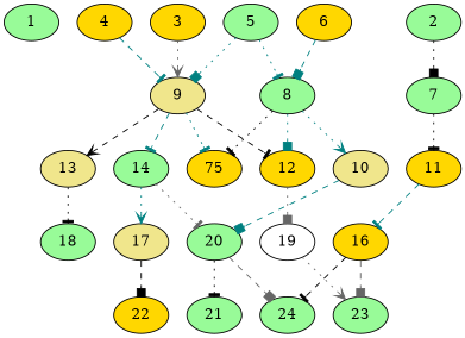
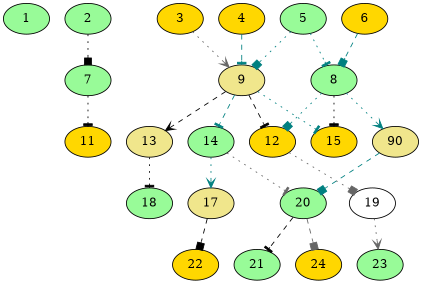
  digraph {
    node [alpha=0.00 fillcolor=palegreen style=filled]
    edge [arrowhead=tee color=teal style=dotted]
    1 [expect_size=491031929168775]
    2 [alpha=0.01 expect_size=2159677856474640416768]
    7 [alpha=0.02 expect_size=411972102968978]
    11 [alpha=0.04 expect_size=625053359455338496000 fillcolor=gold]
-   16 [expect_size=25870651381517472 fillcolor=gold]
    3 [alpha=0.10 expect_size=265503258909075308544 fillcolor=gold]
    9 [alpha=0.03 expect_size=3282075517775909 fillcolor=khaki]
    12 [alpha=0.08 expect_size=323347000030396416000 fillcolor=gold]
-   15 [alpha=0.18 expect_size=45642310489035104 fillcolor=gold label=75]
+   15 [alpha=0.18 expect_size=45642310489035104 fillcolor=gold]
    13 [alpha=0.03 expect_size=61514030646313353216 fillcolor=khaki]
    14 [alpha=0.16 expect_size=1259646640070290571264]
    19 [expect_size=578659045563248410624 fillcolor=white]
    18 [alpha=0.14 expect_size=1314683167167734]
    20 [alpha=0.06 expect_size=22801991665742512128]
    17 [alpha=0.11 expect_size=854673418227376640 fillcolor=khaki]
    4 [alpha=0.04 expect_size=494440301438251904 fillcolor=gold]
    5 [alpha=0.16 expect_size=1064071927670740736]
    8 [alpha=0.03 expect_size=148619326936743936]
-   10 [alpha=0.01 expect_size=1447554799596179200 fillcolor=khaki]
+   10 [alpha=0.01 expect_size=1447554799596179200 fillcolor=khaki label=90]
    6 [alpha=0.09 expect_size=34825902318065624 fillcolor=gold]
-   24 [alpha=0.09 expect_size=1072773303166745472]
+   24 [alpha=0.09 expect_size=1072773303166745472 fillcolor=gold]
    23 [alpha=0.17 expect_size=5842236617368010752]
    21 [alpha=0.08 expect_size=21355089423720988]
    22 [alpha=0.01 expect_size=81246944084589805568 fillcolor=gold]
    2 -> 7 [arrowhead=box color=black]
    7 -> 11 [color=black]
-   11 -> 16 [style=dashed]
-   16 -> 24 [color=black style=dashed]
-   16 -> 23 [arrowhead=box color=gray40 style=dashed]
    3 -> 9 [arrowhead=vee color=gray40]
    9 -> 12 [color=black style=dashed]
    9 -> 15
    9 -> 13 [arrowhead=vee color=black style=dashed]
    9 -> 14 [style=dashed]
    12 -> 19 [arrowhead=box color=gray40]
    13 -> 18 [color=black]
    14 -> 20 [color=gray40]
    14 -> 17 [arrowhead=vee]
    19 -> 23 [arrowhead=vee color=gray40]
    20 -> 24 [arrowhead=box color=gray40 style=dashed]
-   20 -> 21 [color=black]
+   20 -> 21 [color=black style=dashed]
    17 -> 22 [arrowhead=box color=black style=dashed]
    4 -> 9 [style=dashed]
    5 -> 9 [arrowhead=box]
    5 -> 8
    8 -> 12 [arrowhead=box]
    8 -> 15 [color=black]
    8 -> 10 [arrowhead=vee]
    10 -> 20 [arrowhead=box style=dashed]
    6 -> 8 [arrowhead=box style=dashed]
  }
